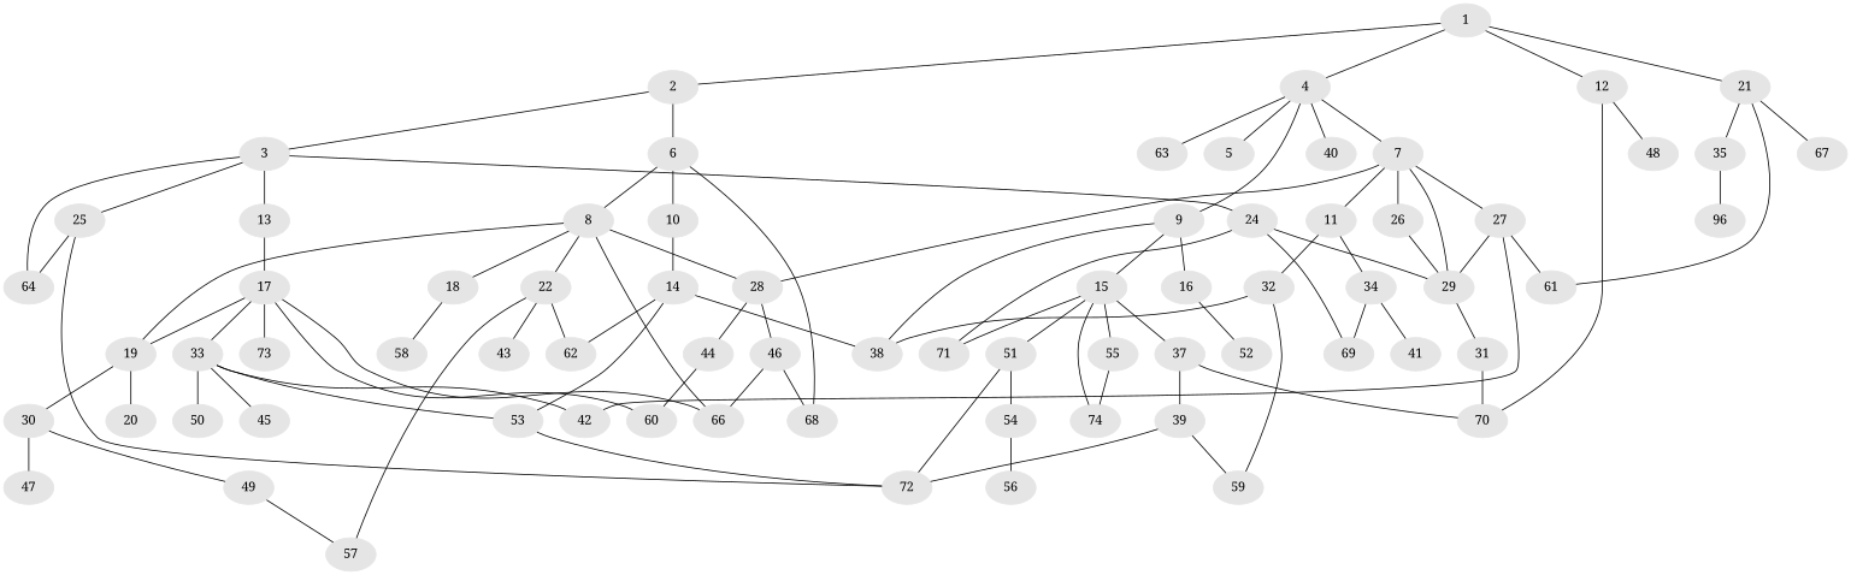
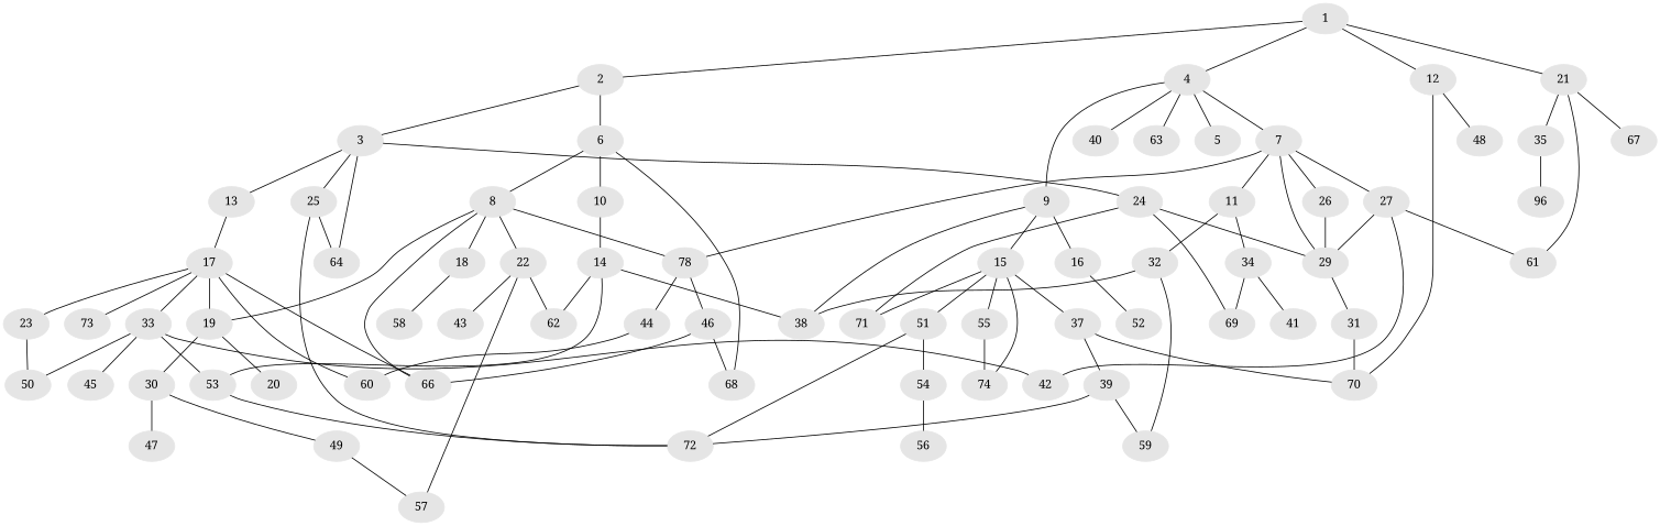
  graph {
    fontname="Noto Serif"
    node [color=gray90 fontname="Noto Serif" style=filled]
    edge [fontname="Noto Serif"]
    1
    2
    4
    12
    21
    3
    6
    5
    7
    9
    40
    63
    48
    70
    35
    61
    67
    13
    24
    25
    64
    8
    10
    68
    17
    29
    71
    69
    72
    11
    26
    27
-   28
+   28 [label=78]
    15
    16
    38
    18
    19
    22
    66
    14
    32
    34
    42
    44
    46
    31
    58
    20
    30
    62
    43
    57
    37
    51
    55
    74
    52
    53
    59
    41
+   23
    33
    60
    73
    39
    54
    50
    45
    47
    49
    n72 [label=96]
    56
    1 -- 2
    1 -- 4
    1 -- 12
    1 -- 21
    2 -- 3
    2 -- 6
    4 -- 5
    4 -- 7
    4 -- 9
    4 -- 40
    4 -- 63
    12 -- 48
    12 -- 70
    21 -- 35
    21 -- 61
    21 -- 67
    3 -- 13
    3 -- 24
    3 -- 25
    3 -- 64
    6 -- 8
    6 -- 10
    6 -- 68
    7 -- 29
    7 -- 11
    7 -- 26
    7 -- 27
    7 -- 28
    9 -- 15
    9 -- 16
    9 -- 38
    35 -- n72
    13 -- 17
    24 -- 29
    24 -- 71
    24 -- 69
    25 -- 64
    25 -- 72
    8 -- 28
    8 -- 18
    8 -- 19
    8 -- 22
    8 -- 66
    10 -- 14
    17 -- 19
    17 -- 66
+   17 -- 23
    17 -- 33
    17 -- 60
    17 -- 73
    29 -- 31
    11 -- 32
    11 -- 34
    26 -- 29
    27 -- 61
    27 -- 29
    27 -- 42
    28 -- 44
    28 -- 46
    15 -- 71
    15 -- 37
    15 -- 51
    15 -- 55
    15 -- 74
    16 -- 52
    18 -- 58
    19 -- 20
    19 -- 30
    22 -- 62
    22 -- 43
    22 -- 57
    14 -- 38
    14 -- 62
    14 -- 53
    32 -- 38
    32 -- 59
    34 -- 69
    34 -- 41
    44 -- 60
    46 -- 68
    46 -- 66
    31 -- 70
    30 -- 47
    30 -- 49
    37 -- 70
    37 -- 39
    51 -- 72
    51 -- 54
    55 -- 74
    53 -- 72
+   23 -- 50
    33 -- 42
    33 -- 53
    33 -- 50
    33 -- 45
    39 -- 72
    39 -- 59
    54 -- 56
    49 -- 57
  }
